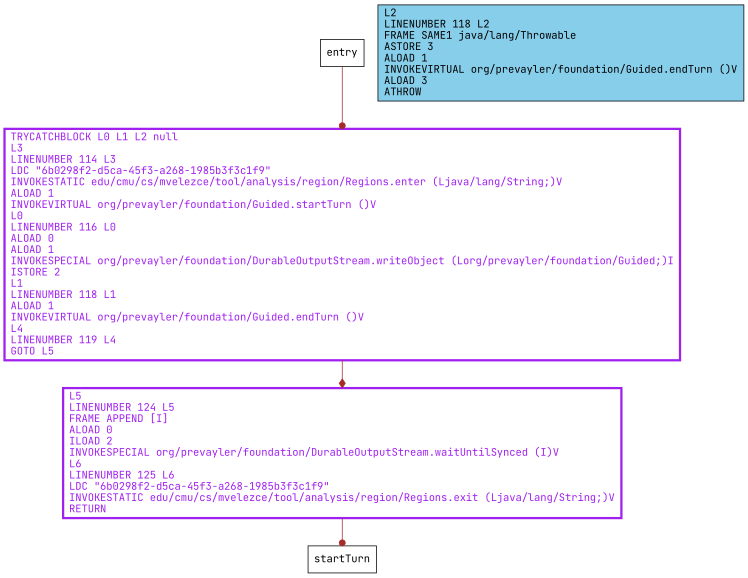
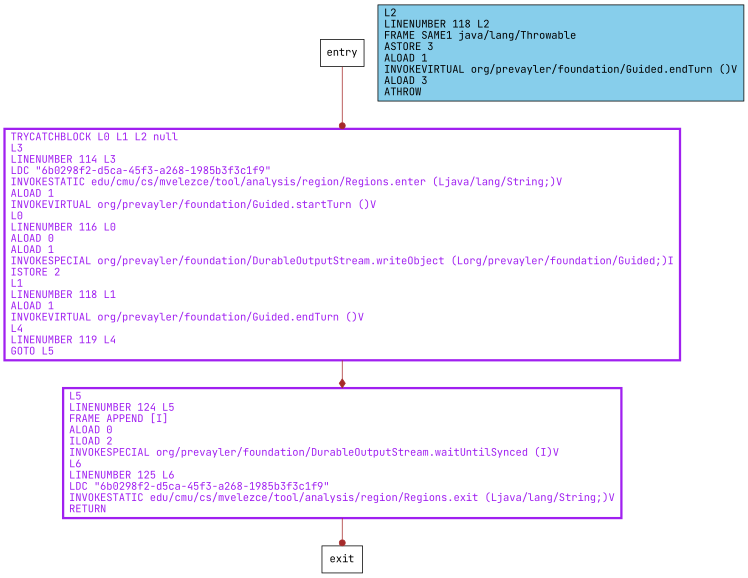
  digraph {
    fontname="JetBrains Mono"
    node [shape=record style=filled fillcolor=white fontname="JetBrains Mono"]
    edge [color=brown arrowhead=dot fontname="JetBrains Mono"]
    n1 [color=purple fontcolor=purple label="TRYCATCHBLOCK L0 L1 L2 null\lL3\lLINENUMBER 114 L3\lLDC \"6b0298f2-d5ca-45f3-a268-1985b3f3c1f9\"\lINVOKESTATIC edu/cmu/cs/mvelezce/tool/analysis/region/Regions.enter (Ljava/lang/String;)V\lALOAD 1\lINVOKEVIRTUAL org/prevayler/foundation/Guided.startTurn ()V\lL0\lLINENUMBER 116 L0\lALOAD 0\lALOAD 1\lINVOKESPECIAL org/prevayler/foundation/DurableOutputStream.writeObject (Lorg/prevayler/foundation/Guided;)I\lISTORE 2\lL1\lLINENUMBER 118 L1\lALOAD 1\lINVOKEVIRTUAL org/prevayler/foundation/Guided.endTurn ()V\lL4\lLINENUMBER 119 L4\lGOTO L5\l" penwidth=3]
    n2 [color=purple fontcolor=purple label="L5\lLINENUMBER 124 L5\lFRAME APPEND [I]\lALOAD 0\lILOAD 2\lINVOKESPECIAL org/prevayler/foundation/DurableOutputStream.waitUntilSynced (I)V\lL6\lLINENUMBER 125 L6\lLDC \"6b0298f2-d5ca-45f3-a268-1985b3f3c1f9\"\lINVOKESTATIC edu/cmu/cs/mvelezce/tool/analysis/region/Regions.exit (Ljava/lang/String;)V\lRETURN\l" penwidth=3]
    n3 [label="L2\lLINENUMBER 118 L2\lFRAME SAME1 java/lang/Throwable\lASTORE 3\lALOAD 1\lINVOKEVIRTUAL org/prevayler/foundation/Guided.endTurn ()V\lALOAD 3\lATHROW\l" fillcolor=skyblue]
-   exit [label=startTurn]
+   exit
    entry
    n1 -> n2 [arrowhead=diamond]
    n2 -> exit
    entry -> n1
  }
